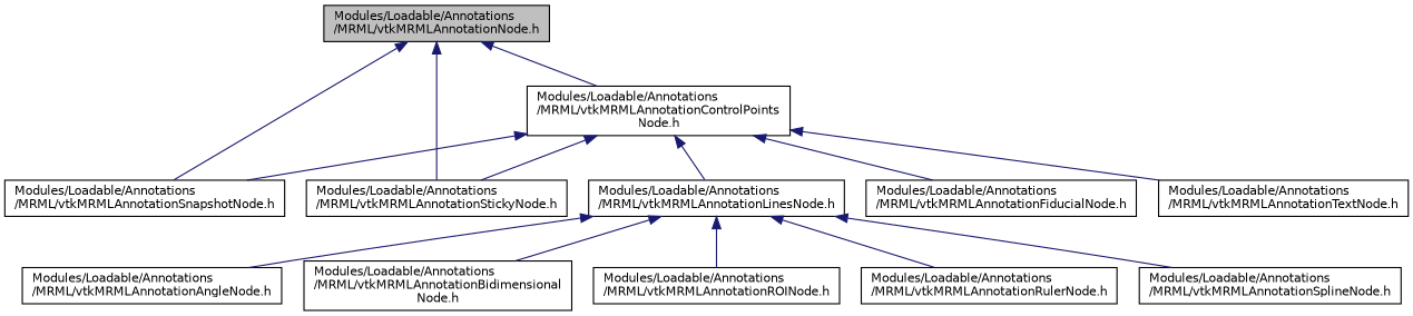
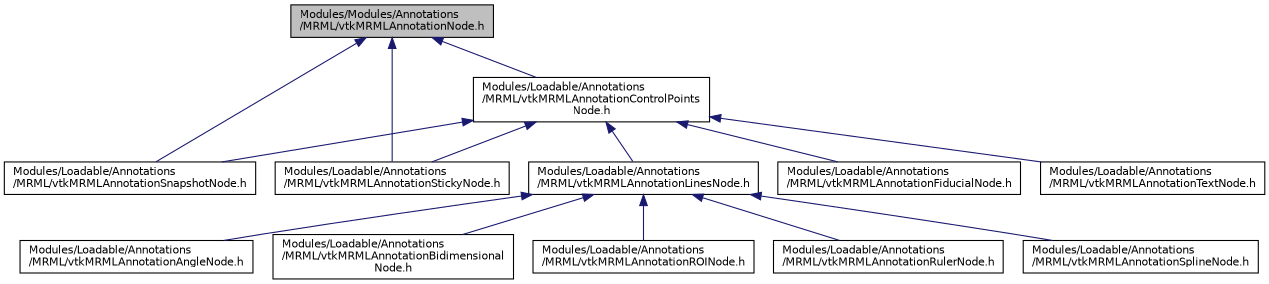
  digraph {
    node [color=black fontname=Helvetica fontsize=10 shape=record]
    edge [color=midnightblue dir=back fontname=Helvetica fontsize=10 labelfontname=Helvetica labelfontsize=10 style=solid]
-   n1 [fillcolor=grey75 fontcolor=black height=0.2 label="Modules/Loadable/Annotations\l/MRML/vtkMRMLAnnotationNode.h" style=filled width=0.4]
+   n1 [fillcolor=grey75 fontcolor=black height=0.2 label="Modules/Modules/Annotations\l/MRML/vtkMRMLAnnotationNode.h" style=filled width=0.4]
    n2 [height=0.2 label="Modules/Loadable/Annotations\l/MRML/vtkMRMLAnnotationControlPoints\lNode.h" width=0.4]
    n3 [height=0.2 label="Modules/Loadable/Annotations\l/MRML/vtkMRMLAnnotationSnapshotNode.h" width=0.4]
    n4 [height=0.2 label="Modules/Loadable/Annotations\l/MRML/vtkMRMLAnnotationStickyNode.h" width=0.4]
    n5 [height=0.2 label="Modules/Loadable/Annotations\l/MRML/vtkMRMLAnnotationLinesNode.h" width=0.4]
    n6 [height=0.2 label="Modules/Loadable/Annotations\l/MRML/vtkMRMLAnnotationFiducialNode.h" width=0.4]
    n7 [height=0.2 label="Modules/Loadable/Annotations\l/MRML/vtkMRMLAnnotationTextNode.h" width=0.4]
    n8 [height=0.2 label="Modules/Loadable/Annotations\l/MRML/vtkMRMLAnnotationAngleNode.h" width=0.4]
    n9 [height=0.2 label="Modules/Loadable/Annotations\l/MRML/vtkMRMLAnnotationBidimensional\lNode.h" width=0.4]
    n10 [height=0.2 label="Modules/Loadable/Annotations\l/MRML/vtkMRMLAnnotationROINode.h" width=0.4]
    n11 [height=0.2 label="Modules/Loadable/Annotations\l/MRML/vtkMRMLAnnotationRulerNode.h" width=0.4]
    n12 [height=0.2 label="Modules/Loadable/Annotations\l/MRML/vtkMRMLAnnotationSplineNode.h" width=0.4]
    n1 -> n2
    n1 -> n3
    n1 -> n4
    n2 -> n3
    n2 -> n4
    n2 -> n5
    n2 -> n6
    n2 -> n7
    n5 -> n8
    n5 -> n9
    n5 -> n10
    n5 -> n11
    n5 -> n12
  }
